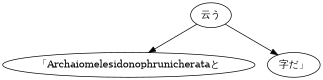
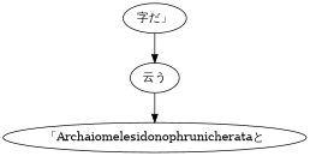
  digraph {
    n1 [label="「Archaiomelesidonophrunicherataと"]
    n2 [label="云う"]
    n3 [label="字だ」"]
    n2 -> n1
-   n2 -> n3
+   n3 -> n2
  }
